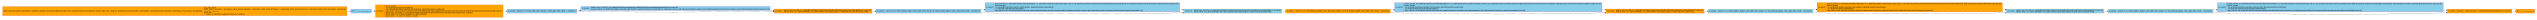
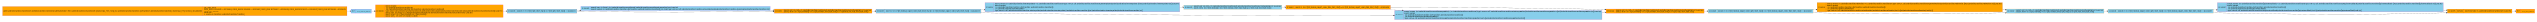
  digraph {
    fontname="Fira Sans"
    rankdir=LR
    node [color=deeppink fillcolor=skyblue fontname="Fira Sans" shape=record style=filled]
    edge [arrowhead=vee fontname="Fira Sans"]
    n1 [color=purple label="{18\:\ ?|MTH_ENTER_BLOCK\l}"]
    n2 [fillcolor=orange label="{20\:\ 0x0000|0x0000: INVOKE  \l  (r5 I:androidx.transition.TransitionSet)\l  (r6 I:androidx.transition.Transition A[D('transition' androidx.transition.Transition)])\l type: DIRECT call: androidx.transition.TransitionSet.addTransitionInternal(androidx.transition.Transition):void A[MD:(androidx.transition.Transition):void (m)] (LINE:179)\l0x0003: IGET  (r0 I:long) = (r5 I:androidx.transition.TransitionSet) androidx.transition.TransitionSet.mDuration long  (LINE:180)\l0x0005: CONST  (r2 I:??[long, double]) = (0 ??[long, double]) \l0x0007: CMP_L  (r4 I:int) = (r0 I:long), (r2 I:long) \l}"]
    n3 [color=brown label="{21\:\ 0x0009|0x0009: IF  (r4 I:??[int, byte, short, char]) \< (0 ??[int, byte, short, char])  \-\> B:23:0x0010 \l}"]
    n4 [color=purple label="{22\:\ 0x000b|0x000b: IGET  (r0 I:long) = (r5 I:androidx.transition.TransitionSet) androidx.transition.TransitionSet.mDuration long  (LINE:181)\l0x000d: INVOKE  (r6 I:androidx.transition.Transition A[D('transition' androidx.transition.Transition)]), (r0 I:long) type: VIRTUAL call: androidx.transition.Transition.setDuration(long):androidx.transition.Transition A[MD:(long):androidx.transition.Transition (m)]\l}"]
    n5 [color=purple fillcolor=orange label="{23\:\ 0x0010|0x0010: IGET  (r0 I:int) = (r5 I:androidx.transition.TransitionSet) androidx.transition.TransitionSet.mChangeFlags int  (LINE:183)\l0x0012: ARITH  (r0 I:??[int, boolean]) = (r0 I:??[int, boolean, short, byte, char]) & (1 ??[boolean, int, float, short, byte, char]) \l}"]
    n6 [color=brown label="{24\:\ 0x0014|0x0014: IF  (r0 I:??[int, boolean, OBJECT, ARRAY, byte, short, char]) == (0 ??[int, boolean, OBJECT, ARRAY, byte, short, char])  \-\> B:26:0x001d \l}"]
    n7 [label="{25\:\ 0x0016|0x0016: INVOKE  (r0 I:android.animation.TimeInterpolator) = (r5 I:androidx.transition.TransitionSet) type: VIRTUAL call: androidx.transition.TransitionSet.getInterpolator():android.animation.TimeInterpolator A[MD:():android.animation.TimeInterpolator (m)] (LINE:184)\l0x001a: INVOKE  \l  (r6 I:androidx.transition.Transition A[D('transition' androidx.transition.Transition)])\l  (r0 I:android.animation.TimeInterpolator)\l type: VIRTUAL call: androidx.transition.Transition.setInterpolator(android.animation.TimeInterpolator):androidx.transition.Transition A[MD:(android.animation.TimeInterpolator):androidx.transition.Transition (m)]\l}"]
    n8 [color=darkorange label="{26\:\ 0x001d|0x001d: IGET  (r0 I:int) = (r5 I:androidx.transition.TransitionSet) androidx.transition.TransitionSet.mChangeFlags int  (LINE:186)\l0x001f: ARITH  (r0 I:??[int, boolean]) = (r0 I:??[int, boolean, short, byte, char]) & (2 ??[int, float, short, byte, char]) \l}"]
    n9 [color=purple fillcolor=orange label="{27\:\ 0x0021|0x0021: IF  (r0 I:??[int, boolean, OBJECT, ARRAY, byte, short, char]) == (0 ??[int, boolean, OBJECT, ARRAY, byte, short, char])  \-\> B:29:0x002a \l}"]
    n10 [label="{28\:\ 0x0023|0x0023: INVOKE  (r0 I:androidx.transition.TransitionPropagation) = (r5 I:androidx.transition.TransitionSet) type: VIRTUAL call: androidx.transition.TransitionSet.getPropagation():androidx.transition.TransitionPropagation A[MD:():androidx.transition.TransitionPropagation (m)] (LINE:187)\l0x0027: INVOKE  \l  (r6 I:androidx.transition.Transition A[D('transition' androidx.transition.Transition)])\l  (r0 I:androidx.transition.TransitionPropagation)\l type: VIRTUAL call: androidx.transition.Transition.setPropagation(androidx.transition.TransitionPropagation):void A[MD:(androidx.transition.TransitionPropagation):void (m)]\l}"]
    n11 [fillcolor=orange label="{29\:\ 0x002a|0x002a: IGET  (r0 I:int) = (r5 I:androidx.transition.TransitionSet) androidx.transition.TransitionSet.mChangeFlags int  (LINE:189)\l0x002c: ARITH  (r0 I:??[int, boolean]) = (r0 I:??[int, boolean, short, byte, char]) & (4 ??[int, float, short, byte, char]) \l}"]
    n12 [color=darkorange label="{30\:\ 0x002e|0x002e: IF  (r0 I:??[int, boolean, OBJECT, ARRAY, byte, short, char]) == (0 ??[int, boolean, OBJECT, ARRAY, byte, short, char])  \-\> B:32:0x0037 \l}"]
    n13 [color=brown fillcolor=orange label="{31\:\ 0x0030|0x0030: INVOKE  (r0 I:androidx.transition.PathMotion) = (r5 I:androidx.transition.TransitionSet) type: VIRTUAL call: androidx.transition.TransitionSet.getPathMotion():androidx.transition.PathMotion A[MD:():androidx.transition.PathMotion (m)] (LINE:190)\l0x0034: INVOKE  \l  (r6 I:androidx.transition.Transition A[D('transition' androidx.transition.Transition)])\l  (r0 I:androidx.transition.PathMotion)\l type: VIRTUAL call: androidx.transition.Transition.setPathMotion(androidx.transition.PathMotion):void A[MD:(androidx.transition.PathMotion):void (m)]\l}"]
    n14 [color=darkorange label="{32\:\ 0x0037|0x0037: IGET  (r0 I:int) = (r5 I:androidx.transition.TransitionSet) androidx.transition.TransitionSet.mChangeFlags int  (LINE:192)\l0x0039: ARITH  (r0 I:??[int, boolean]) = (r0 I:??[int, boolean, short, byte, char]) & (8 ??[int, float, short, byte, char]) \l}"]
    n15 [color=darkorange label="{33\:\ 0x003b|0x003b: IF  (r0 I:??[int, boolean, OBJECT, ARRAY, byte, short, char]) == (0 ??[int, boolean, OBJECT, ARRAY, byte, short, char])  \-\> B:35:0x0044 \l}"]
    n16 [label="{34\:\ 0x003d|0x003d: INVOKE  (r0 I:androidx.transition.Transition$EpicenterCallback) = (r5 I:androidx.transition.TransitionSet) type: VIRTUAL call: androidx.transition.TransitionSet.getEpicenterCallback():androidx.transition.Transition$EpicenterCallback A[MD:():androidx.transition.Transition$EpicenterCallback (m)] (LINE:193)\l0x0041: INVOKE  \l  (r6 I:androidx.transition.Transition A[D('transition' androidx.transition.Transition)])\l  (r0 I:androidx.transition.Transition$EpicenterCallback)\l type: VIRTUAL call: androidx.transition.Transition.setEpicenterCallback(androidx.transition.Transition$EpicenterCallback):void A[MD:(androidx.transition.Transition$EpicenterCallback):void (m)]\l}"]
    n17 [color=brown fillcolor=orange label="{35\:\ 0x0044|RETURN\l|0x0044: RETURN  (r5 I:androidx.transition.TransitionSet)  (LINE:195)\l}"]
    n18 [fillcolor=orange label="{19\:\ ?|MTH_EXIT_BLOCK\l}"]
    n19 [color=purple fillcolor=orange label="{public androidx.transition.TransitionSet androidx.transition.TransitionSet.addTransition((r5 'this' I:androidx.transition.TransitionSet A[IMMUTABLE_TYPE, THIS]), (r6 I:androidx.transition.Transition A[D('transition' androidx.transition.Transition), IMMUTABLE_TYPE, METHOD_ARGUMENT]))  | USE_LINES_HINTS\lCROSS_EDGE: B:33:0x003b \-\> B:35:0x0044, CROSS_EDGE: B:30:0x002e \-\> B:32:0x0037, CROSS_EDGE: B:27:0x0021 \-\> B:29:0x002a, CROSS_EDGE: B:24:0x0014 \-\> B:26:0x001d, CROSS_EDGE: B:21:0x0009 \-\> B:23:0x0010\lINLINE_NOT_NEEDED\lDebug Info:\l  \-1 \-0x0044: r6 'transition' Landroidx\/transition\/Transition;\l}"]
    n1 -> n2 [arrowhead=diamond]
    n2 -> n3
    n3 -> n4 [arrowhead=diamond style=dashed]
    n3 -> n5 [arrowhead=diamond]
    n4 -> n5
    n5 -> n6 [arrowhead=diamond]
    n6 -> n7 [style=dashed]
-   n6 -> n8 [arrowhead=diamond]
+   n6 -> n10 [arrowhead=diamond]
    n7 -> n8
    n8 -> n9
    n9 -> n10 [style=dashed]
    n9 -> n11 [arrowhead=diamond]
    n10 -> n11
    n11 -> n12
    n12 -> n13 [arrowhead=diamond style=dashed]
    n12 -> n14
    n13 -> n14 [arrowhead=diamond]
    n14 -> n15
    n15 -> n16 [style=dashed]
    n15 -> n17 [arrowhead=diamond]
    n16 -> n17
    n17 -> n18
    n19 -> n1
  }
